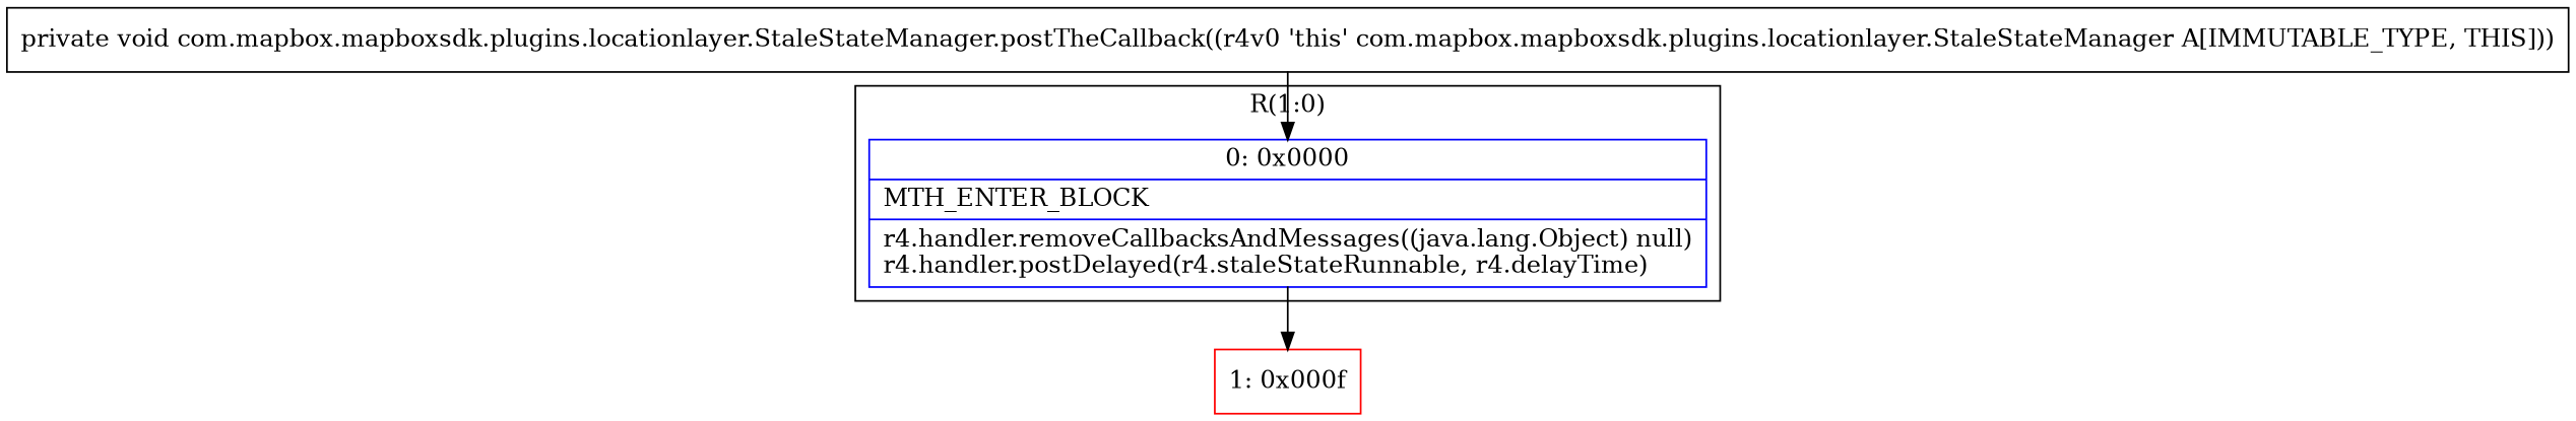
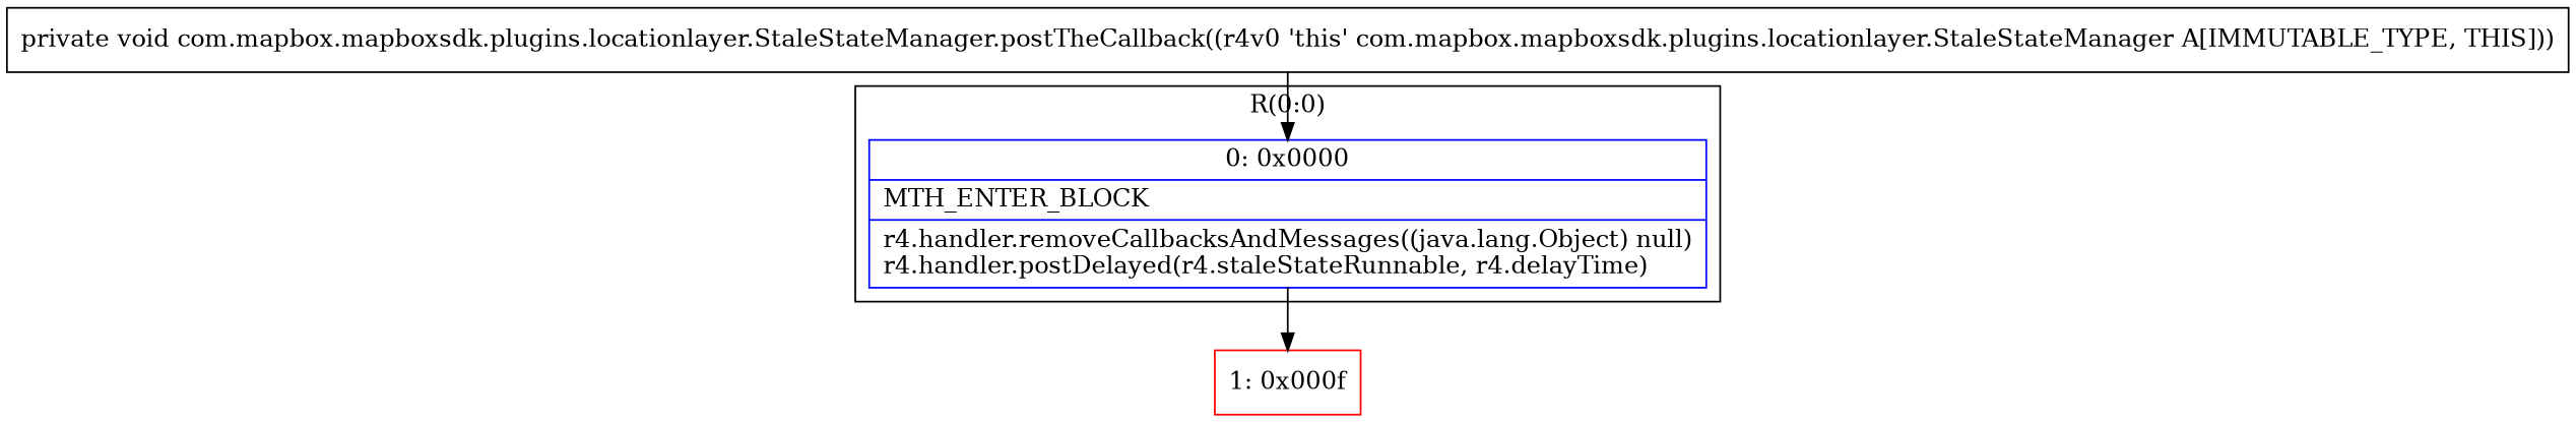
  digraph {
    node [shape=record]
    n1 [color=blue label="{0\:\ 0x0000|MTH_ENTER_BLOCK\l|r4.handler.removeCallbacksAndMessages((java.lang.Object) null)\lr4.handler.postDelayed(r4.staleStateRunnable, r4.delayTime)\l}"]
    n2 [color=red label="{1\:\ 0x000f}"]
    n3 [label="{private void com.mapbox.mapboxsdk.plugins.locationlayer.StaleStateManager.postTheCallback((r4v0 'this' com.mapbox.mapboxsdk.plugins.locationlayer.StaleStateManager A[IMMUTABLE_TYPE, THIS])) }"]
    subgraph cluster_1 {
-     label="R(1:0)"
+     label="R(0:0)"
      n1
    }
    n1 -> n2
    n3 -> n1
  }
